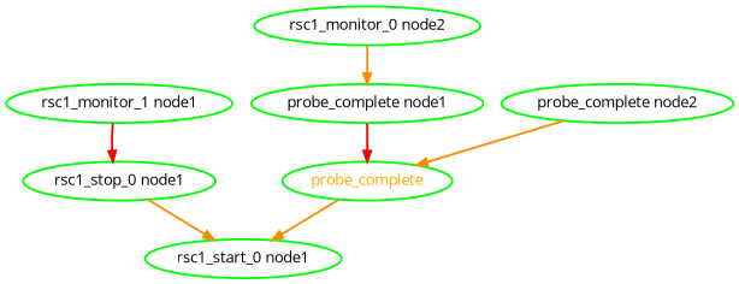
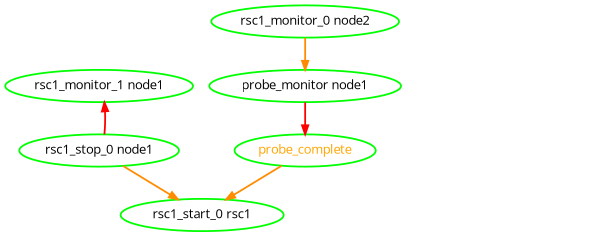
  digraph {
    fontname="Open Sans"
    node [color=green fontcolor=black fontname="Open Sans" style=bold]
    edge [color=darkorange fontname="Open Sans" style=bold]
    "rsc1_monitor_1 node1"
    "rsc1_stop_0 node1"
-   "rsc1_start_0 node1"
+   "rsc1_start_0 node1" [label="rsc1_start_0 rsc1"]
    probe_complete [fontcolor=orange]
-   "probe_complete node1"
-   "probe_complete node2"
+   "probe_complete node1" [label="probe_monitor node1"]
    "rsc1_monitor_0 node2"
-   "rsc1_monitor_1 node1" -> "rsc1_stop_0 node1" [color=red]
+   "rsc1_stop_0 node1" -> "rsc1_monitor_1 node1" [color=red]
    "rsc1_stop_0 node1" -> "rsc1_start_0 node1"
    probe_complete -> "rsc1_start_0 node1"
    "probe_complete node1" -> probe_complete [color=red]
-   "probe_complete node2" -> probe_complete
    "rsc1_monitor_0 node2" -> "probe_complete node1"
  }
